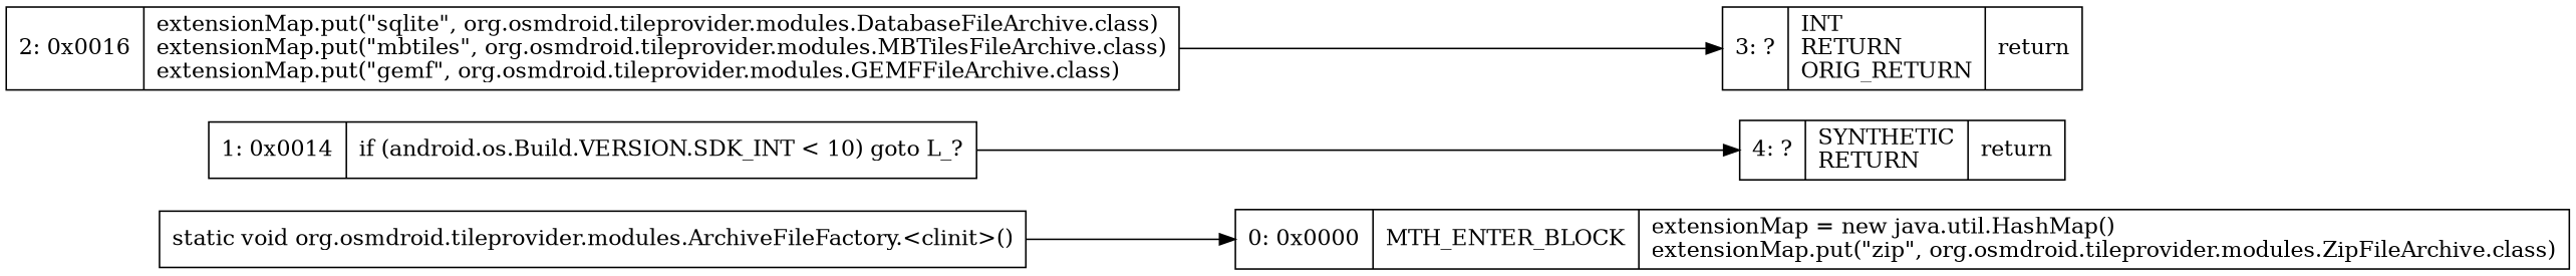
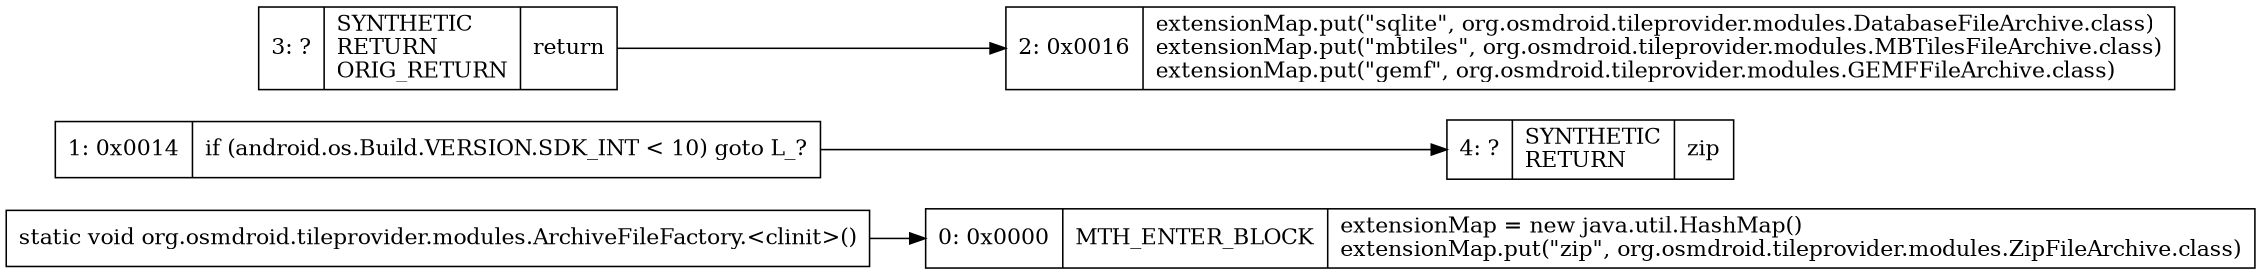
  digraph {
    rankdir=LR
    node [shape=record]
    n1 [label="{0\:\ 0x0000|MTH_ENTER_BLOCK\l|extensionMap = new java.util.HashMap()\lextensionMap.put(\"zip\", org.osmdroid.tileprovider.modules.ZipFileArchive.class)\l}"]
    n2 [label="{1\:\ 0x0014|if (android.os.Build.VERSION.SDK_INT \< 10) goto L_?\l}"]
-   n3 [label="{4\:\ ?|SYNTHETIC\lRETURN\l|return\l}"]
+   n3 [label="{4\:\ ?|SYNTHETIC\lRETURN\l|zip\l}"]
    n4 [label="{2\:\ 0x0016|extensionMap.put(\"sqlite\", org.osmdroid.tileprovider.modules.DatabaseFileArchive.class)\lextensionMap.put(\"mbtiles\", org.osmdroid.tileprovider.modules.MBTilesFileArchive.class)\lextensionMap.put(\"gemf\", org.osmdroid.tileprovider.modules.GEMFFileArchive.class)\l}"]
-   n5 [label="{3\:\ ?|INT\lRETURN\lORIG_RETURN\l|return\l}"]
+   n5 [label="{3\:\ ?|SYNTHETIC\lRETURN\lORIG_RETURN\l|return\l}"]
    n6 [label="{static void org.osmdroid.tileprovider.modules.ArchiveFileFactory.\<clinit\>() }"]
    n2 -> n3
-   n4 -> n5
+   n5 -> n4
    n6 -> n1
  }
